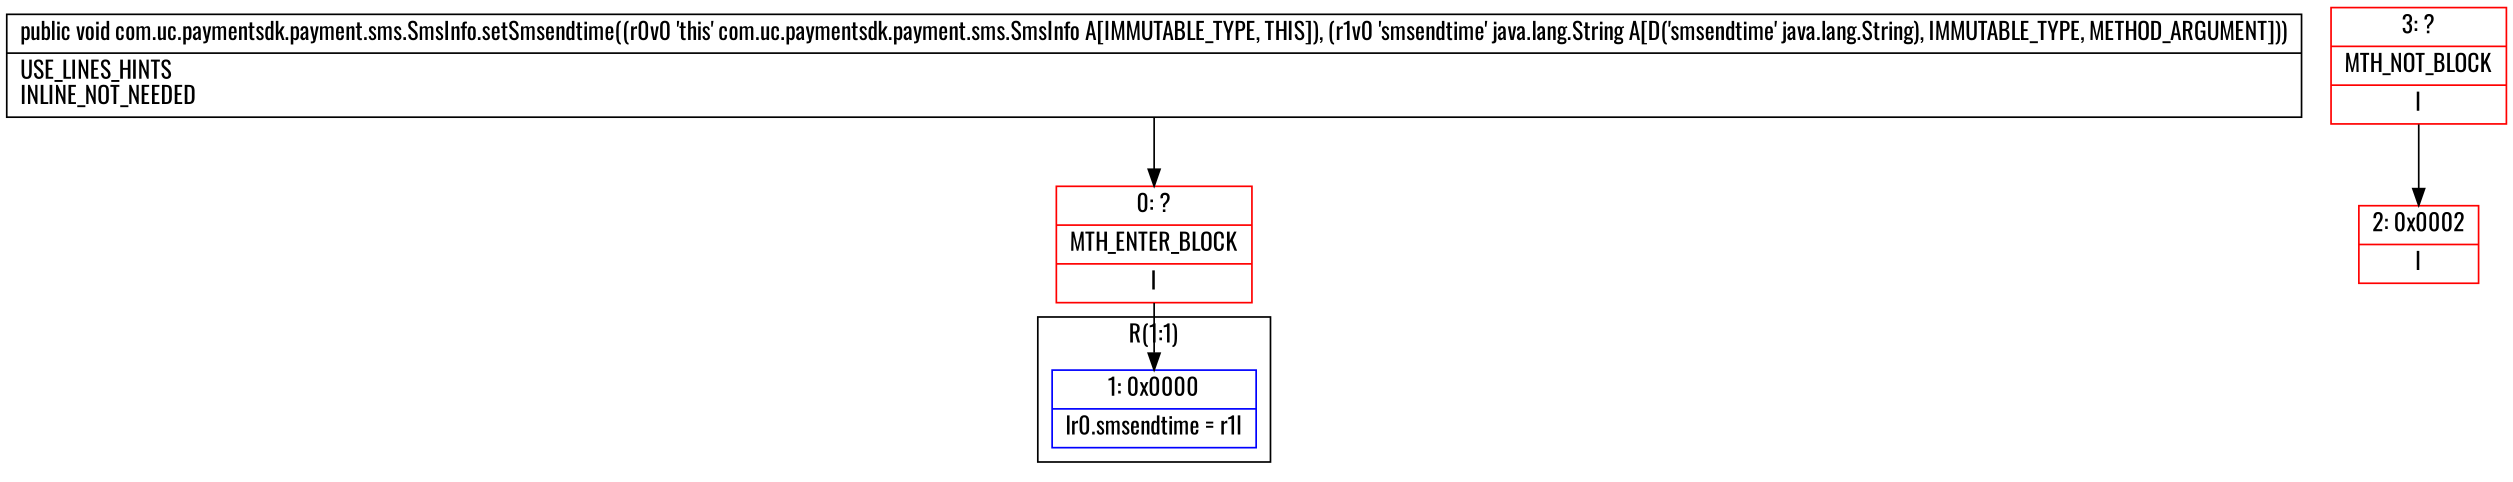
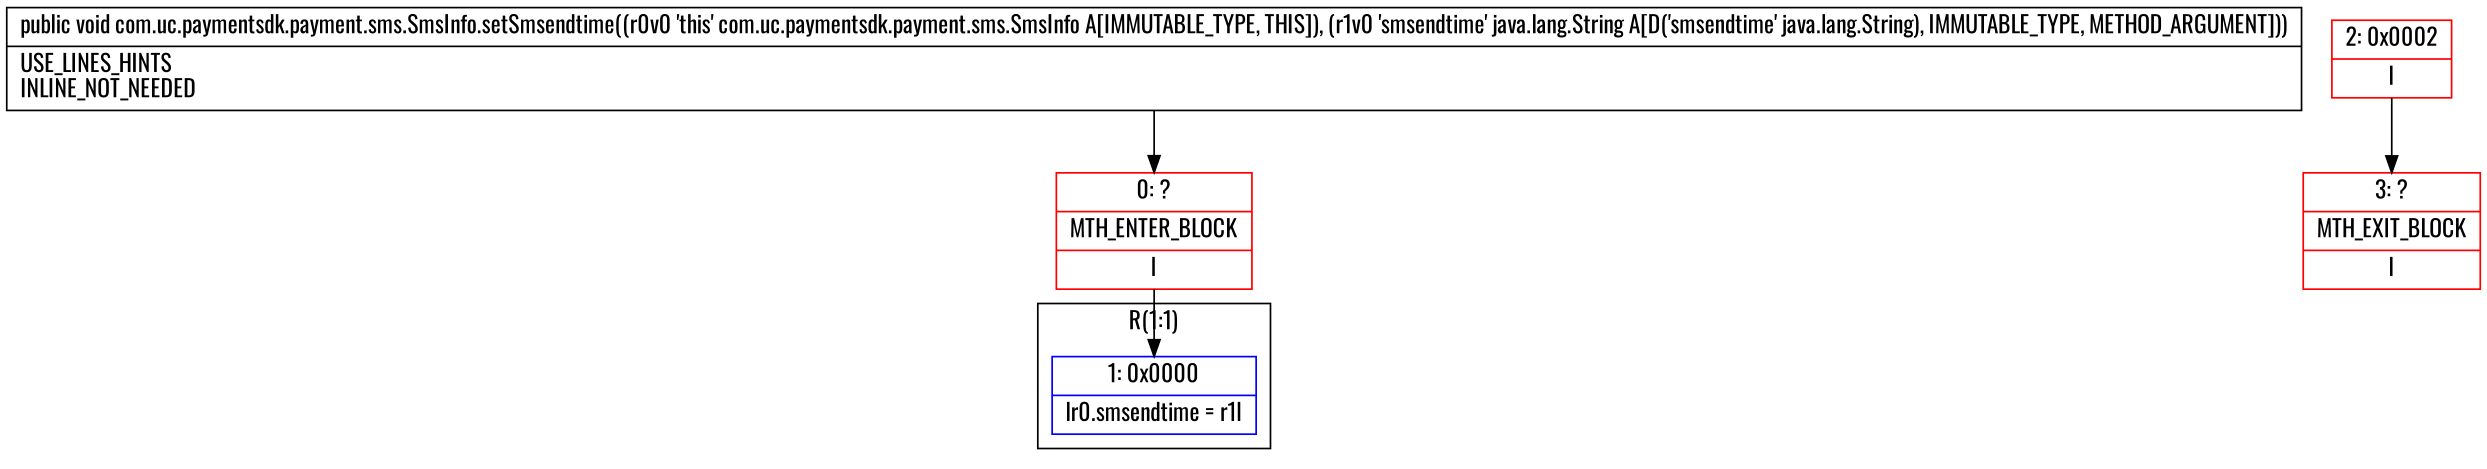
  digraph {
    fontname=Oswald
    node [color=red fontname=Oswald shape=record]
    edge [fontname=Oswald]
    n1 [color=blue label="{1\:\ 0x0000|lr0.smsendtime = r1l}"]
    n2 [label="{2\:\ 0x0002|l}"]
-   n3 [label="{3\:\ ?|MTH_NOT_BLOCK\l|l}"]
+   n3 [label="{3\:\ ?|MTH_EXIT_BLOCK\l|l}"]
    n4 [label="{0\:\ ?|MTH_ENTER_BLOCK\l|l}"]
    n5 [label="{public void com.uc.paymentsdk.payment.sms.SmsInfo.setSmsendtime((r0v0 'this' com.uc.paymentsdk.payment.sms.SmsInfo A[IMMUTABLE_TYPE, THIS]), (r1v0 'smsendtime' java.lang.String A[D('smsendtime' java.lang.String), IMMUTABLE_TYPE, METHOD_ARGUMENT]))  | USE_LINES_HINTS\lINLINE_NOT_NEEDED\l}" color=""]
    subgraph cluster_1 {
      label="R(1:1)"
      n1
    }
-   n3 -> n2
+   n2 -> n3
    n4 -> n1
    n5 -> n4
  }
